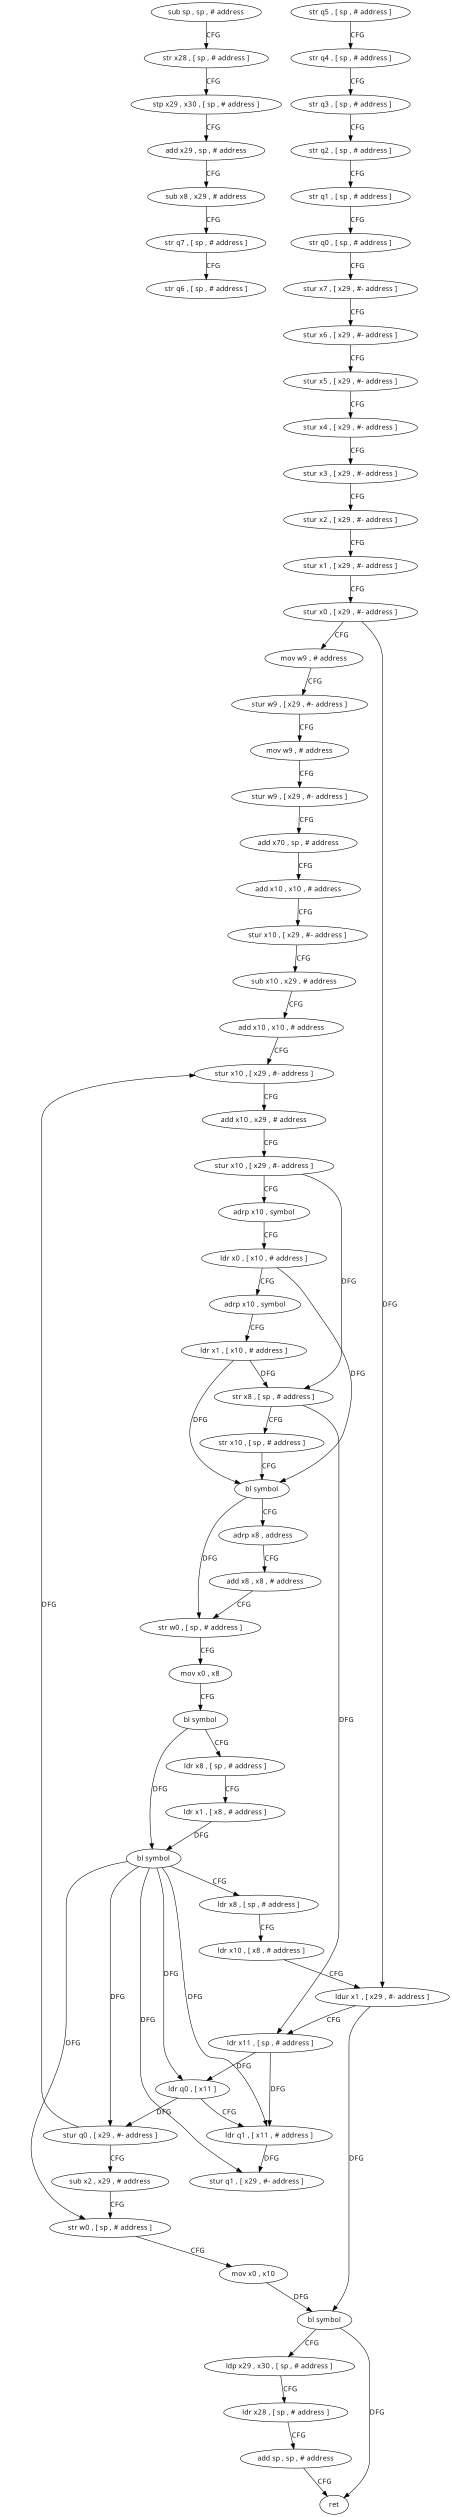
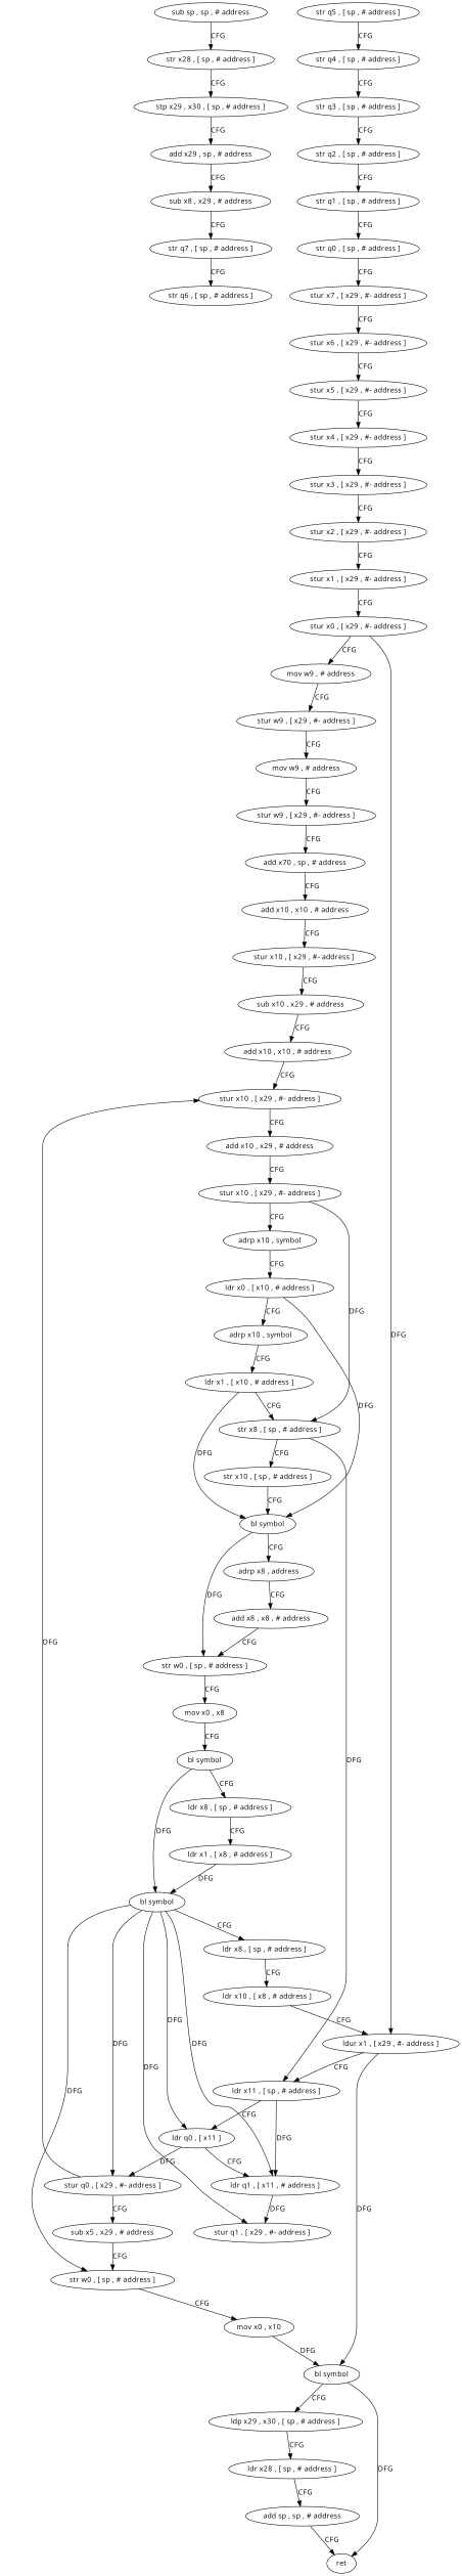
  digraph {
    fontname="Open Sans"
    node [fontname="Open Sans"]
    edge [fontname="Open Sans"]
    n1 [label="sub sp , sp , # address"]
    n2 [label="str x28 , [ sp , # address ]"]
    n3 [label="stp x29 , x30 , [ sp , # address ]"]
    n4 [label="add x29 , sp , # address"]
    n5 [label="sub x8 , x29 , # address"]
    n6 [label="str q7 , [ sp , # address ]"]
    n7 [label="str q6 , [ sp , # address ]"]
    n8 [label="str q5 , [ sp , # address ]"]
    n9 [label="str q4 , [ sp , # address ]"]
    n10 [label="str q3 , [ sp , # address ]"]
    n11 [label="str q2 , [ sp , # address ]"]
    n12 [label="str q1 , [ sp , # address ]"]
    n13 [label="str q0 , [ sp , # address ]"]
    n14 [label="stur x7 , [ x29 , #- address ]"]
    n15 [label="stur x6 , [ x29 , #- address ]"]
    n16 [label="stur x5 , [ x29 , #- address ]"]
    n17 [label="stur x4 , [ x29 , #- address ]"]
    n18 [label="stur x3 , [ x29 , #- address ]"]
    n19 [label="stur x2 , [ x29 , #- address ]"]
    n20 [label="stur x1 , [ x29 , #- address ]"]
    n21 [label="stur x0 , [ x29 , #- address ]"]
    n22 [label="mov w9 , # address"]
    n23 [label="ldur x1 , [ x29 , #- address ]"]
    n24 [label="stur w9 , [ x29 , #- address ]"]
    n25 [label="ldr x11 , [ sp , # address ]"]
    n26 [label="bl symbol"]
    n27 [label="mov w9 , # address"]
    n28 [label="stur w9 , [ x29 , #- address ]"]
    n29 [label="add x70 , sp , # address"]
    n30 [label="add x10 , x10 , # address"]
    n31 [label="stur x10 , [ x29 , #- address ]"]
    n32 [label="sub x10 , x29 , # address"]
    n33 [label="add x10 , x10 , # address"]
    n34 [label="stur x10 , [ x29 , #- address ]"]
    n35 [label="add x10 , x29 , # address"]
    n36 [label="stur x10 , [ x29 , #- address ]"]
    n37 [label="adrp x10 , symbol"]
    n38 [label="str x8 , [ sp , # address ]"]
    n39 [label="ldr x0 , [ x10 , # address ]"]
    n40 [label="str x10 , [ sp , # address ]"]
    n41 [label="adrp x10 , symbol"]
    n42 [label="bl symbol"]
    n43 [label="ldr x1 , [ x10 , # address ]"]
    n44 [label="adrp x8 , address"]
    n45 [label="str w0 , [ sp , # address ]"]
    n46 [label="ldr q0 , [ x11 ]"]
    n47 [label="ldr q1 , [ x11 , # address ]"]
    n48 [label="add x8 , x8 , # address"]
    n49 [label="mov x0 , x8"]
    n50 [label="bl symbol"]
    n51 [label="ldr x8 , [ sp , # address ]"]
    n52 [label="bl symbol"]
    n53 [label="ldr x1 , [ x8 , # address ]"]
    n54 [label="ldr x8 , [ sp , # address ]"]
    n55 [label="stur q1 , [ x29 , #- address ]"]
    n56 [label="stur q0 , [ x29 , #- address ]"]
    n57 [label="str w0 , [ sp , # address ]"]
    n58 [label="ldr x10 , [ x8 , # address ]"]
-   n59 [label="sub x2 , x29 , # address"]
+   n59 [label="sub x5 , x29 , # address"]
    n60 [label="mov x0 , x10"]
    n61 [label="ldp x29 , x30 , [ sp , # address ]"]
    n62 [label=ret]
    n63 [label="ldr x28 , [ sp , # address ]"]
    n64 [label="add sp , sp , # address"]
    n1 -> n2 [label=CFG]
    n2 -> n3 [label=CFG]
    n3 -> n4 [label=CFG]
    n4 -> n5 [label=CFG]
    n5 -> n6 [label=CFG]
    n6 -> n7 [label=CFG]
    n8 -> n9 [label=CFG]
    n9 -> n10 [label=CFG]
    n10 -> n11 [label=CFG]
    n11 -> n12 [label=CFG]
    n12 -> n13 [label=CFG]
    n13 -> n14 [label=CFG]
    n14 -> n15 [label=CFG]
    n15 -> n16 [label=CFG]
    n16 -> n17 [label=CFG]
    n17 -> n18 [label=CFG]
    n18 -> n19 [label=CFG]
    n19 -> n20 [label=CFG]
    n20 -> n21 [label=CFG]
    n21 -> n22 [label=CFG]
    n21 -> n23 [label=DFG]
    n22 -> n24 [label=CFG]
    n23 -> n25 [label=CFG]
    n23 -> n26 [label=DFG]
    n24 -> n27 [label=CFG]
-   n25 -> n46 [label=DFG]
+   n25 -> n46 [label=CFG]
    n25 -> n47 [label=DFG]
    n26 -> n61 [label=CFG]
    n26 -> n62 [label=DFG]
    n27 -> n28 [label=CFG]
    n28 -> n29 [label=CFG]
    n29 -> n30 [label=CFG]
    n30 -> n31 [label=CFG]
    n31 -> n32 [label=CFG]
    n32 -> n33 [label=CFG]
    n33 -> n34 [label=CFG]
    n34 -> n35 [label=CFG]
    n35 -> n36 [label=CFG]
    n36 -> n37 [label=CFG]
    n36 -> n38 [label=DFG]
    n37 -> n39 [label=CFG]
    n38 -> n25 [label=DFG]
    n38 -> n40 [label=CFG]
    n39 -> n41 [label=CFG]
    n39 -> n42 [label=DFG]
    n40 -> n42 [label=CFG]
    n41 -> n43 [label=CFG]
    n42 -> n44 [label=CFG]
    n42 -> n45 [label=DFG]
-   n43 -> n38 [label=DFG]
+   n43 -> n38 [label=CFG]
    n43 -> n42 [label=DFG]
    n44 -> n48 [label=CFG]
    n45 -> n49 [label=CFG]
    n46 -> n47 [label=CFG]
    n46 -> n56 [label=DFG]
    n47 -> n55 [label=DFG]
    n48 -> n45 [label=CFG]
    n49 -> n50 [label=CFG]
    n50 -> n51 [label=CFG]
    n50 -> n52 [label=DFG]
    n51 -> n53 [label=CFG]
    n52 -> n46 [label=DFG]
    n52 -> n47 [label=DFG]
    n52 -> n54 [label=CFG]
    n52 -> n55 [label=DFG]
    n52 -> n56 [label=DFG]
    n52 -> n57 [label=DFG]
    n53 -> n52 [label=DFG]
    n54 -> n58 [label=CFG]
    n56 -> n34 [label=DFG]
    n56 -> n59 [label=CFG]
    n57 -> n60 [label=CFG]
    n58 -> n23 [label=CFG]
    n59 -> n57 [label=CFG]
    n60 -> n26 [label=DFG]
    n61 -> n63 [label=CFG]
    n63 -> n64 [label=CFG]
    n64 -> n62 [label=CFG]
  }
